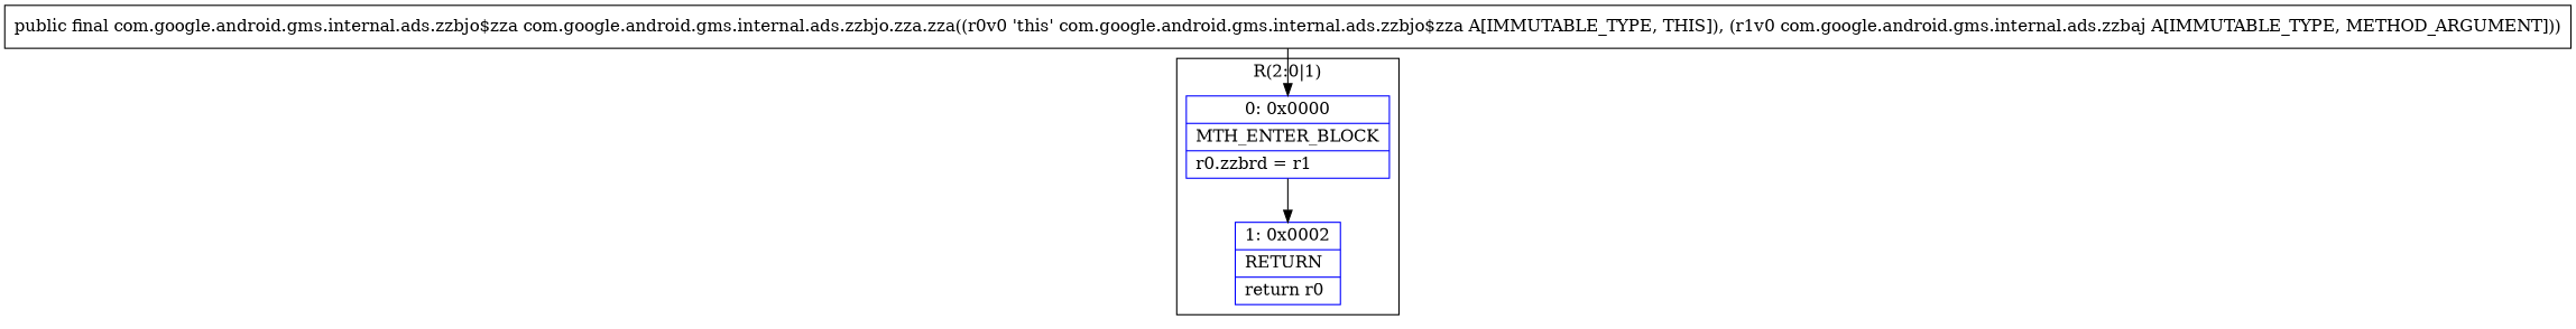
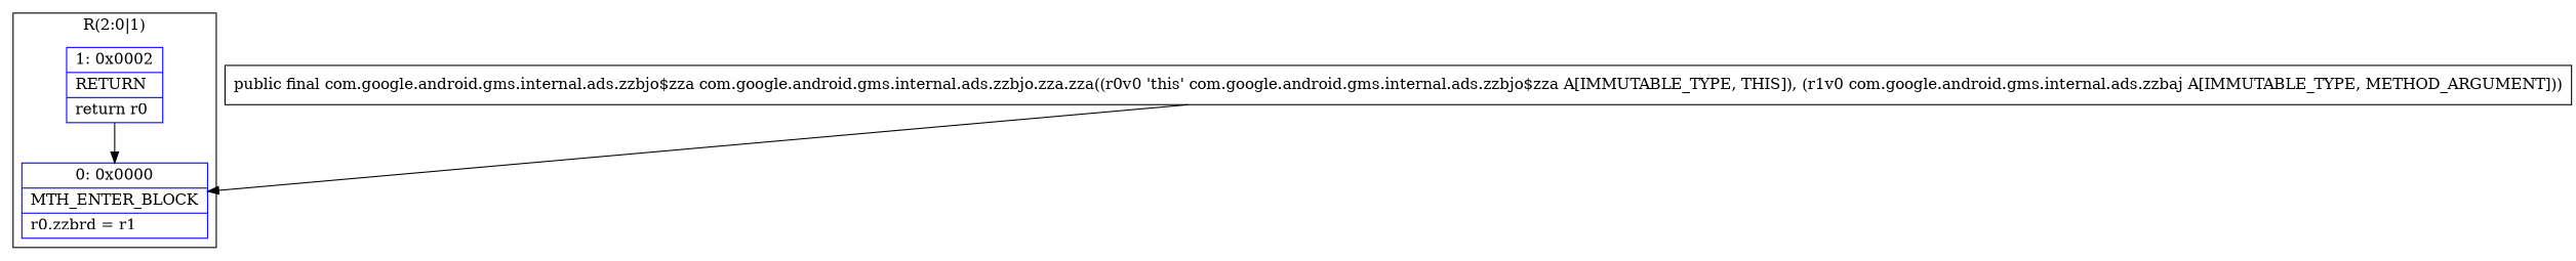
  digraph {
    node [color=blue shape=record]
    n1 [label="{0\:\ 0x0000|MTH_ENTER_BLOCK\l|r0.zzbrd = r1\l}"]
    n2 [label="{1\:\ 0x0002|RETURN\l|return r0\l}"]
    n3 [label="{public final com.google.android.gms.internal.ads.zzbjo$zza com.google.android.gms.internal.ads.zzbjo.zza.zza((r0v0 'this' com.google.android.gms.internal.ads.zzbjo$zza A[IMMUTABLE_TYPE, THIS]), (r1v0 com.google.android.gms.internal.ads.zzbaj A[IMMUTABLE_TYPE, METHOD_ARGUMENT])) }" color=""]
    subgraph cluster_1 {
      label="R(2:0|1)"
      n1
      n2
    }
-   n1 -> n2
+   n2 -> n1
    n3 -> n1
  }
